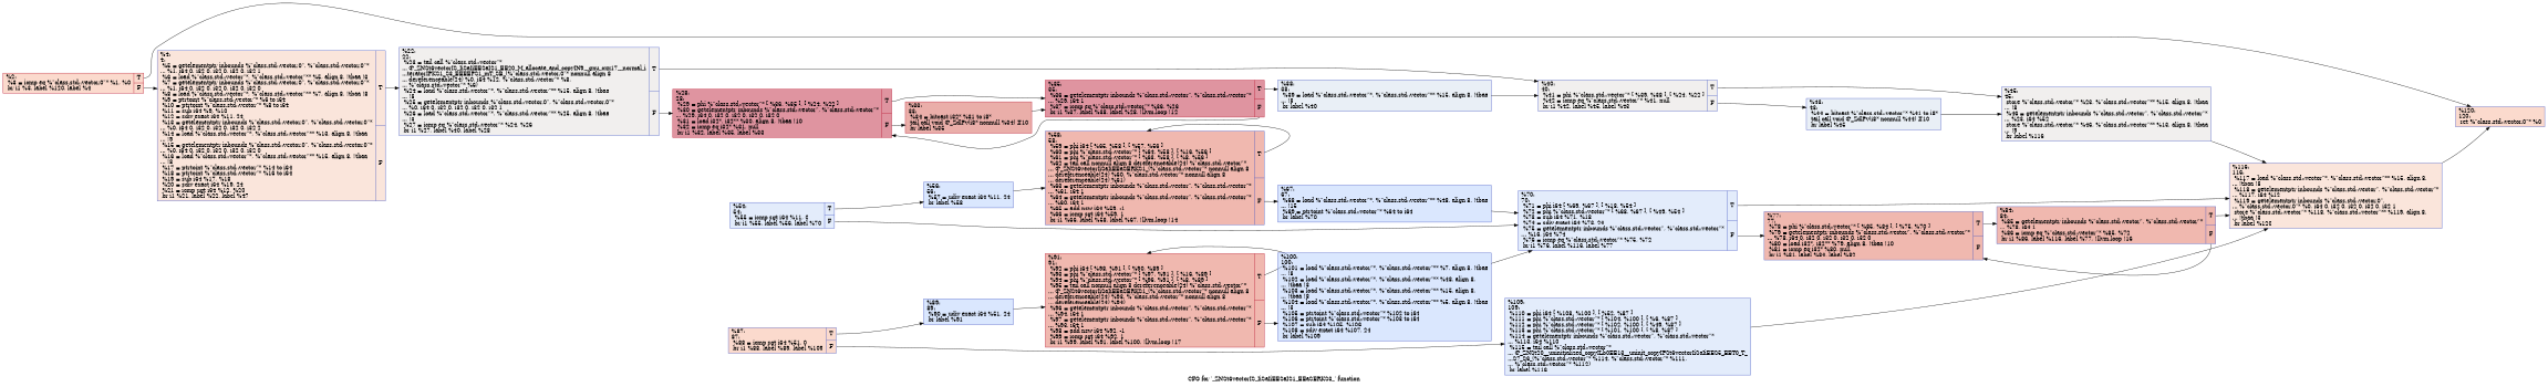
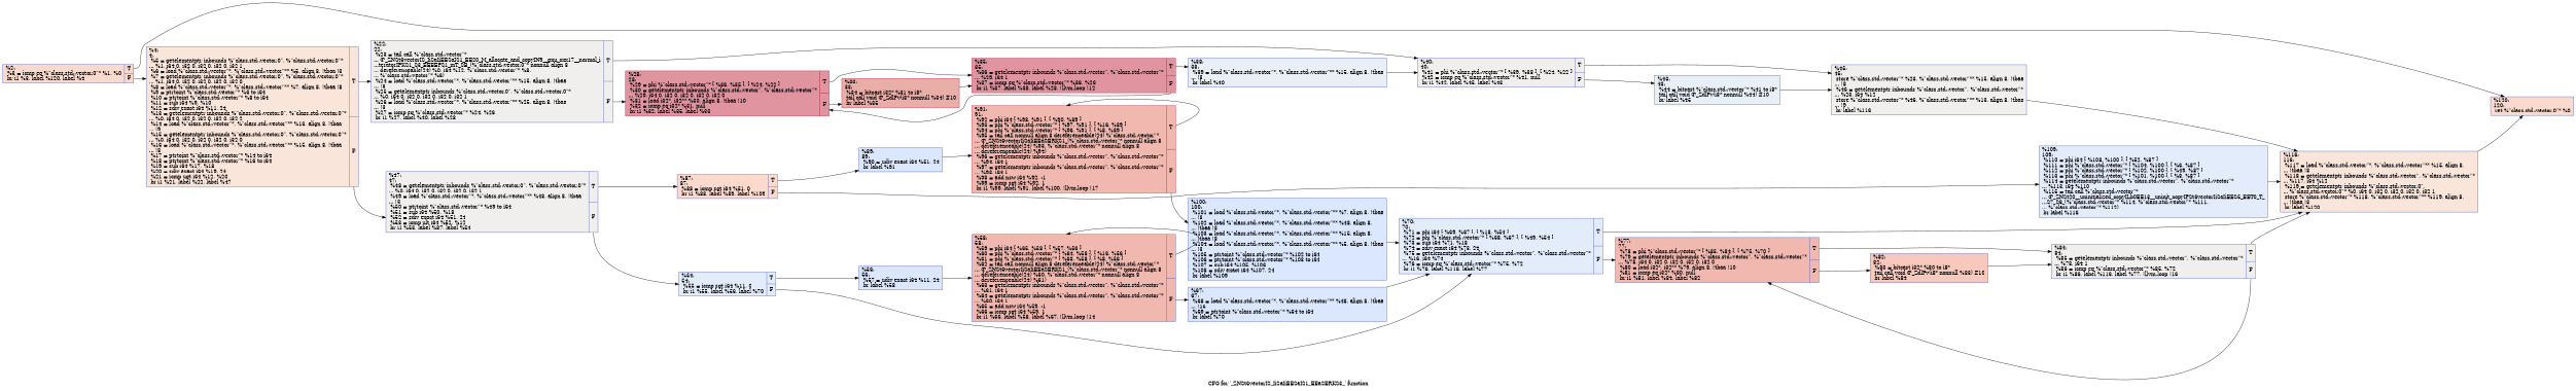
  digraph {
    label="CFG for '_ZNSt6vectorIS_IiSaIiEESaIS1_EEaSERKS3_' function"
    rankdir=LR
    node [color="#3d50c3ff" fillcolor="#e0dbd870" shape=record style=filled]
    edge [tailport=s0]
-   n1 [color="#b70d28ff" fillcolor="#f7ac8e70" label="{%2:\l  %3 = icmp eq %\"class.std::vector.0\"* %1, %0\l  br i1 %3, label %120, label %4\l|{<s0>T|<s1>F}}"]
+   n1 [fillcolor="#f7ac8e70" label="{%2:\l  %3 = icmp eq %\"class.std::vector.0\"* %1, %0\l  br i1 %3, label %120, label %4\l|{<s0>T|<s1>F}}"]
    n2 [fillcolor="#f7ac8e70" label="{%120:\l120:                                              \l  ret %\"class.std::vector.0\"* %0\l}"]
    n3 [fillcolor="#f4c5ad70" label="{%4:\l4:                                                \l  %5 = getelementptr inbounds %\"class.std::vector.0\", %\"class.std::vector.0\"*\l... %1, i64 0, i32 0, i32 0, i32 0, i32 1\l  %6 = load %\"class.std::vector\"*, %\"class.std::vector\"** %5, align 8, !tbaa !3\l  %7 = getelementptr inbounds %\"class.std::vector.0\", %\"class.std::vector.0\"*\l... %1, i64 0, i32 0, i32 0, i32 0, i32 0\l  %8 = load %\"class.std::vector\"*, %\"class.std::vector\"** %7, align 8, !tbaa !8\l  %9 = ptrtoint %\"class.std::vector\"* %6 to i64\l  %10 = ptrtoint %\"class.std::vector\"* %8 to i64\l  %11 = sub i64 %9, %10\l  %12 = sdiv exact i64 %11, 24\l  %13 = getelementptr inbounds %\"class.std::vector.0\", %\"class.std::vector.0\"*\l... %0, i64 0, i32 0, i32 0, i32 0, i32 2\l  %14 = load %\"class.std::vector\"*, %\"class.std::vector\"** %13, align 8, !tbaa\l... !9\l  %15 = getelementptr inbounds %\"class.std::vector.0\", %\"class.std::vector.0\"*\l... %0, i64 0, i32 0, i32 0, i32 0, i32 0\l  %16 = load %\"class.std::vector\"*, %\"class.std::vector\"** %15, align 8, !tbaa\l... !8\l  %17 = ptrtoint %\"class.std::vector\"* %14 to i64\l  %18 = ptrtoint %\"class.std::vector\"* %16 to i64\l  %19 = sub i64 %17, %18\l  %20 = sdiv exact i64 %19, 24\l  %21 = icmp ugt i64 %12, %20\l  br i1 %21, label %22, label %47\l|{<s0>T|<s1>F}}"]
    n4 [label="{%22:\l22:                                               \l  %23 = tail call %\"class.std::vector\"*\l... @_ZNSt6vectorIS_IiSaIiEESaIS1_EE20_M_allocate_and_copyIN9__gnu_cxx17__normal_i\l...teratorIPKS1_S3_EEEEPS1_mT_SB_(%\"class.std::vector.0\"* nonnull align 8\l... dereferenceable(24) %0, i64 %12, %\"class.std::vector\"* %8,\l... %\"class.std::vector\"* %6)\l  %24 = load %\"class.std::vector\"*, %\"class.std::vector\"** %15, align 8, !tbaa\l... !8\l  %25 = getelementptr inbounds %\"class.std::vector.0\", %\"class.std::vector.0\"*\l... %0, i64 0, i32 0, i32 0, i32 0, i32 1\l  %26 = load %\"class.std::vector\"*, %\"class.std::vector\"** %25, align 8, !tbaa\l... !3\l  %27 = icmp eq %\"class.std::vector\"* %24, %26\l  br i1 %27, label %40, label %28\l|{<s0>T|<s1>F}}"]
+   n5 [label="{%47:\l47:                                               \l  %48 = getelementptr inbounds %\"class.std::vector.0\", %\"class.std::vector.0\"*\l... %0, i64 0, i32 0, i32 0, i32 0, i32 1\l  %49 = load %\"class.std::vector\"*, %\"class.std::vector\"** %48, align 8, !tbaa\l... !3\l  %50 = ptrtoint %\"class.std::vector\"* %49 to i64\l  %51 = sub i64 %50, %18\l  %52 = sdiv exact i64 %51, 24\l  %53 = icmp ult i64 %52, %12\l  br i1 %53, label %87, label %54\l|{<s0>T|<s1>F}}"]
    n6 [label="{%40:\l40:                                               \l  %41 = phi %\"class.std::vector\"* [ %39, %38 ], [ %24, %22 ]\l  %42 = icmp eq %\"class.std::vector\"* %41, null\l  br i1 %42, label %45, label %43\l|{<s0>T|<s1>F}}"]
    n7 [color="#b70d28ff" fillcolor="#b70d2870" label="{%28:\l28:                                               \l  %29 = phi %\"class.std::vector\"* [ %36, %35 ], [ %24, %22 ]\l  %30 = getelementptr inbounds %\"class.std::vector\", %\"class.std::vector\"*\l... %29, i64 0, i32 0, i32 0, i32 0, i32 0\l  %31 = load i32*, i32** %30, align 8, !tbaa !10\l  %32 = icmp eq i32* %31, null\l  br i1 %32, label %35, label %33\l|{<s0>T|<s1>F}}"]
    n8 [fillcolor="#f7ac8e70" label="{%87:\l87:                                               \l  %88 = icmp sgt i64 %51, 0\l  br i1 %88, label %89, label %109\l|{<s0>T|<s1>F}}"]
    n9 [fillcolor="#bfd3f670" label="{%54:\l54:                                               \l  %55 = icmp sgt i64 %11, 0\l  br i1 %55, label %56, label %70\l|{<s0>T|<s1>F}}"]
-   n10 [label="{%45:\l45:                                               \l  store %\"class.std::vector\"* %23, %\"class.std::vector\"** %15, align 8, !tbaa\l... !8\l  %46 = getelementptr inbounds %\"class.std::vector\", %\"class.std::vector\"*\l... %23, i64 %52\l  store %\"class.std::vector\"* %46, %\"class.std::vector\"** %13, align 8, !tbaa\l... !9\l  br label %116\l}"]
+   n10 [label="{%45:\l45:                                               \l  store %\"class.std::vector\"* %23, %\"class.std::vector\"** %15, align 8, !tbaa\l... !8\l  %46 = getelementptr inbounds %\"class.std::vector\", %\"class.std::vector\"*\l... %23, i64 %12\l  store %\"class.std::vector\"* %46, %\"class.std::vector\"** %13, align 8, !tbaa\l... !9\l  br label %116\l}"]
    n11 [fillcolor="#cedaeb70" label="{%43:\l43:                                               \l  %44 = bitcast %\"class.std::vector\"* %41 to i8*\l  tail call void @_ZdlPv(i8* nonnull %44) #10\l  br label %45\l}"]
    n12 [color="#b70d28ff" fillcolor="#b70d2870" label="{%35:\l35:                                               \l  %36 = getelementptr inbounds %\"class.std::vector\", %\"class.std::vector\"*\l... %29, i64 1\l  %37 = icmp eq %\"class.std::vector\"* %36, %26\l  br i1 %37, label %38, label %28, !llvm.loop !12\l|{<s0>T|<s1>F}}"]
    n13 [color="#b70d28ff" fillcolor="#d0473d70" label="{%33:\l33:                                               \l  %34 = bitcast i32* %31 to i8*\l  tail call void @_ZdlPv(i8* nonnull %34) #10\l  br label %35\l}"]
    n14 [fillcolor="#abc8fd70" label="{%89:\l89:                                               \l  %90 = udiv exact i64 %51, 24\l  br label %91\l}"]
    n15 [fillcolor="#bfd3f670" label="{%109:\l109:                                              \l  %110 = phi i64 [ %108, %100 ], [ %52, %87 ]\l  %111 = phi %\"class.std::vector\"* [ %104, %100 ], [ %6, %87 ]\l  %112 = phi %\"class.std::vector\"* [ %102, %100 ], [ %49, %87 ]\l  %113 = phi %\"class.std::vector\"* [ %101, %100 ], [ %8, %87 ]\l  %114 = getelementptr inbounds %\"class.std::vector\", %\"class.std::vector\"*\l... %113, i64 %110\l  %115 = tail call %\"class.std::vector\"*\l... @_ZNSt20__uninitialized_copyILb0EE13__uninit_copyIPSt6vectorIiSaIiEES5_EET0_T_\l...S7_S6_(%\"class.std::vector\"* %114, %\"class.std::vector\"* %111,\l... %\"class.std::vector\"* %112)\l  br label %116\l}"]
    n16 [fillcolor="#abc8fd70" label="{%56:\l56:                                               \l  %57 = udiv exact i64 %11, 24\l  br label %58\l}"]
    n17 [fillcolor="#bfd3f670" label="{%70:\l70:                                               \l  %71 = phi i64 [ %69, %67 ], [ %18, %54 ]\l  %72 = phi %\"class.std::vector\"* [ %68, %67 ], [ %49, %54 ]\l  %73 = sub i64 %71, %18\l  %74 = sdiv exact i64 %73, 24\l  %75 = getelementptr inbounds %\"class.std::vector\", %\"class.std::vector\"*\l... %16, i64 %74\l  %76 = icmp eq %\"class.std::vector\"* %75, %72\l  br i1 %76, label %116, label %77\l|{<s0>T|<s1>F}}"]
    n18 [fillcolor="#f4c5ad70" label="{%116:\l116:                                              \l  %117 = load %\"class.std::vector\"*, %\"class.std::vector\"** %15, align 8,\l... !tbaa !8\l  %118 = getelementptr inbounds %\"class.std::vector\", %\"class.std::vector\"*\l... %117, i64 %12\l  %119 = getelementptr inbounds %\"class.std::vector.0\",\l... %\"class.std::vector.0\"* %0, i64 0, i32 0, i32 0, i32 0, i32 1\l  store %\"class.std::vector\"* %118, %\"class.std::vector\"** %119, align 8,\l... !tbaa !3\l  br label %120\l}"]
    n19 [fillcolor="#cedaeb70" label="{%38:\l38:                                               \l  %39 = load %\"class.std::vector\"*, %\"class.std::vector\"** %15, align 8, !tbaa\l... !8\l  br label %40\l}"]
    n20 [color="#b70d28ff" fillcolor="#dc5d4a70" label="{%91:\l91:                                               \l  %92 = phi i64 [ %98, %91 ], [ %90, %89 ]\l  %93 = phi %\"class.std::vector\"* [ %97, %91 ], [ %16, %89 ]\l  %94 = phi %\"class.std::vector\"* [ %96, %91 ], [ %8, %89 ]\l  %95 = tail call nonnull align 8 dereferenceable(24) %\"class.std::vector\"*\l... @_ZNSt6vectorIiSaIiEEaSERKS1_(%\"class.std::vector\"* nonnull align 8\l... dereferenceable(24) %93, %\"class.std::vector\"* nonnull align 8\l... dereferenceable(24) %94)\l  %96 = getelementptr inbounds %\"class.std::vector\", %\"class.std::vector\"*\l... %94, i64 1\l  %97 = getelementptr inbounds %\"class.std::vector\", %\"class.std::vector\"*\l... %93, i64 1\l  %98 = add nsw i64 %92, -1\l  %99 = icmp sgt i64 %92, 1\l  br i1 %99, label %91, label %100, !llvm.loop !17\l|{<s0>T|<s1>F}}"]
    n21 [fillcolor="#dc5d4a70" label="{%58:\l58:                                               \l  %59 = phi i64 [ %65, %58 ], [ %57, %56 ]\l  %60 = phi %\"class.std::vector\"* [ %64, %58 ], [ %16, %56 ]\l  %61 = phi %\"class.std::vector\"* [ %63, %58 ], [ %8, %56 ]\l  %62 = tail call nonnull align 8 dereferenceable(24) %\"class.std::vector\"*\l... @_ZNSt6vectorIiSaIiEEaSERKS1_(%\"class.std::vector\"* nonnull align 8\l... dereferenceable(24) %60, %\"class.std::vector\"* nonnull align 8\l... dereferenceable(24) %61)\l  %63 = getelementptr inbounds %\"class.std::vector\", %\"class.std::vector\"*\l... %61, i64 1\l  %64 = getelementptr inbounds %\"class.std::vector\", %\"class.std::vector\"*\l... %60, i64 1\l  %65 = add nsw i64 %59, -1\l  %66 = icmp sgt i64 %59, 1\l  br i1 %66, label %58, label %67, !llvm.loop !14\l|{<s0>T|<s1>F}}"]
    n22 [fillcolor="#dc5d4a70" label="{%77:\l77:                                               \l  %78 = phi %\"class.std::vector\"* [ %85, %84 ], [ %75, %70 ]\l  %79 = getelementptr inbounds %\"class.std::vector\", %\"class.std::vector\"*\l... %78, i64 0, i32 0, i32 0, i32 0, i32 0\l  %80 = load i32*, i32** %79, align 8, !tbaa !10\l  %81 = icmp eq i32* %80, null\l  br i1 %81, label %84, label %82\l|{<s0>T|<s1>F}}"]
    n23 [fillcolor="#abc8fd70" label="{%67:\l67:                                               \l  %68 = load %\"class.std::vector\"*, %\"class.std::vector\"** %48, align 8, !tbaa\l... !15\l  %69 = ptrtoint %\"class.std::vector\"* %64 to i64\l  br label %70\l}"]
-   n24 [fillcolor="#dc5d4a70" label="{%84:\l84:                                               \l  %85 = getelementptr inbounds %\"class.std::vector\", %\"class.std::vector\"*\l... %78, i64 1\l  %86 = icmp eq %\"class.std::vector\"* %85, %72\l  br i1 %86, label %116, label %77, !llvm.loop !16\l|{<s0>T|<s1>F}}"]
+   n24 [label="{%84:\l84:                                               \l  %85 = getelementptr inbounds %\"class.std::vector\", %\"class.std::vector\"*\l... %78, i64 1\l  %86 = icmp eq %\"class.std::vector\"* %85, %72\l  br i1 %86, label %116, label %77, !llvm.loop !16\l|{<s0>T|<s1>F}}"]
+   n25 [fillcolor="#ed836670" label="{%82:\l82:                                               \l  %83 = bitcast i32* %80 to i8*\l  tail call void @_ZdlPv(i8* nonnull %83) #10\l  br label %84\l}"]
    n26 [fillcolor="#abc8fd70" label="{%100:\l100:                                              \l  %101 = load %\"class.std::vector\"*, %\"class.std::vector\"** %7, align 8, !tbaa\l... !8\l  %102 = load %\"class.std::vector\"*, %\"class.std::vector\"** %48, align 8,\l... !tbaa !3\l  %103 = load %\"class.std::vector\"*, %\"class.std::vector\"** %15, align 8,\l... !tbaa !8\l  %104 = load %\"class.std::vector\"*, %\"class.std::vector\"** %5, align 8, !tbaa\l... !3\l  %105 = ptrtoint %\"class.std::vector\"* %102 to i64\l  %106 = ptrtoint %\"class.std::vector\"* %103 to i64\l  %107 = sub i64 %105, %106\l  %108 = sdiv exact i64 %107, 24\l  br label %109\l}"]
    n1 -> n2
    n1 -> n3 [tailport=s1]
    n3 -> n4
+   n3 -> n5 [tailport=s1]
    n4 -> n6
    n4 -> n7 [tailport=s1]
+   n5 -> n8
+   n5 -> n9 [tailport=s1]
    n6 -> n10
    n6 -> n11 [tailport=s1]
    n7 -> n12
    n7 -> n13 [tailport=s1]
    n8 -> n14
    n8 -> n15 [tailport=s1]
    n9 -> n16
    n9 -> n17 [tailport=s1]
    n10 -> n18
    n11 -> n10
    n12 -> n7 [tailport=s1]
    n12 -> n19
    n13 -> n12
    n14 -> n20
    n15 -> n18
    n16 -> n21
    n17 -> n18
    n17 -> n22 [tailport=s1]
    n18 -> n2
    n19 -> n6
    n20 -> n20
    n20 -> n26 [tailport=s1]
    n21 -> n21
    n21 -> n23 [tailport=s1]
    n22 -> n24
+   n22 -> n25 [tailport=s1]
    n23 -> n17
    n24 -> n18
    n24 -> n22 [tailport=s1]
+   n25 -> n24
    n26 -> n17
  }
